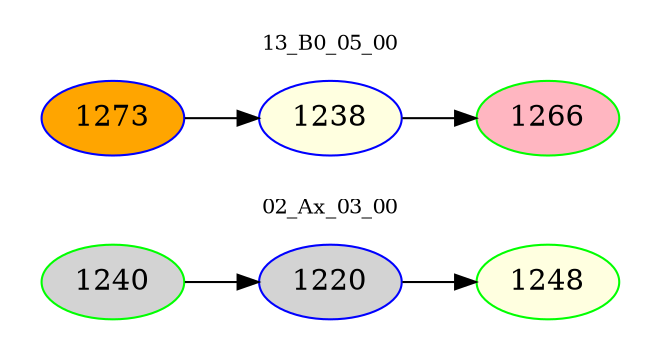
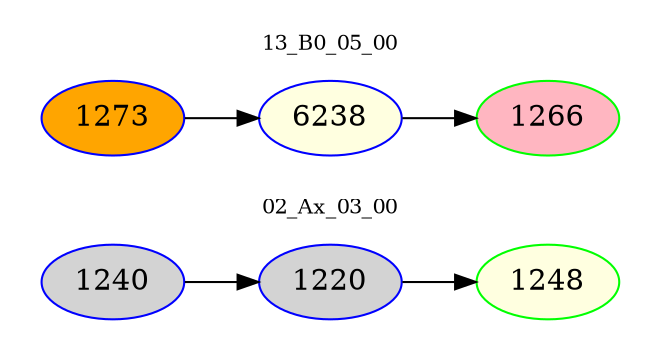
  digraph {
    rankdir=LR
    node [color=green fillcolor=lightgrey style=filled]
    edge [color=black]
-   n1 [label=1240]
+   n1 [color=blue label=1240]
    n2 [color=blue label=1220]
    n3 [fillcolor=lightyellow label=1248]
    n4 [color=blue fillcolor=orange label=1273]
-   n5 [color=blue fillcolor=lightyellow label=1238]
+   n5 [color=blue fillcolor=lightyellow label=6238]
    n6 [fillcolor=lightpink label=1266]
    subgraph cluster_1 {
      color=white
      fontsize=10
      label="02_Ax_03_00"
      n1
      n2
      n3
    }
    subgraph cluster_2 {
      color=white
      fontsize=10
      label="13_B0_05_00"
      n4
      n5
      n6
    }
    n1 -> n2
    n2 -> n3
    n4 -> n5
    n5 -> n6
  }
